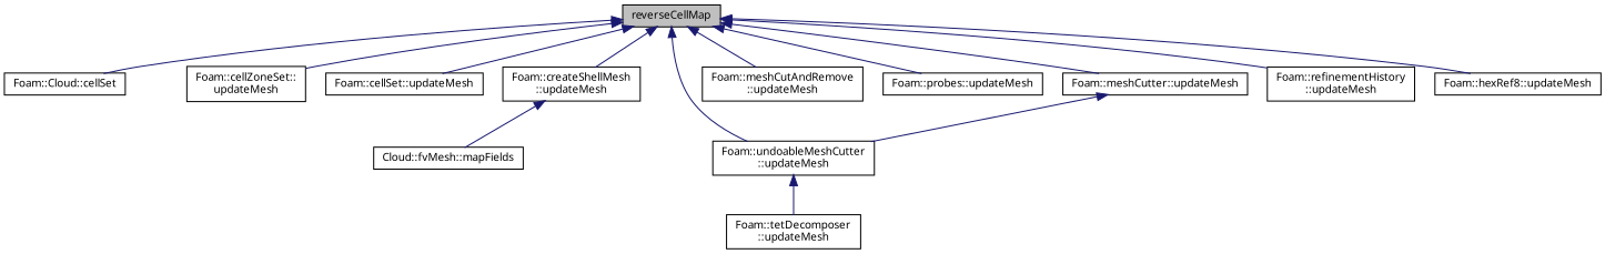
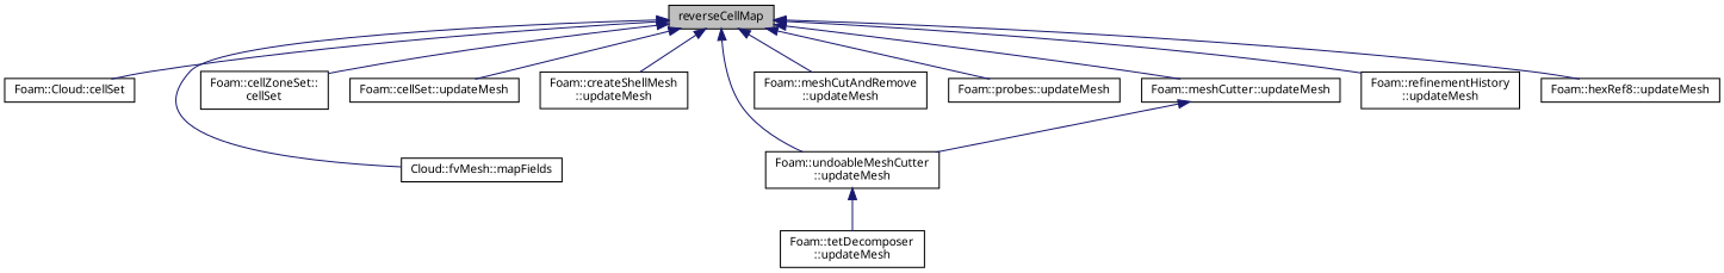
  digraph {
    fontname="Noto Sans"
    rankdir=TB
    node [color=black fontname="Noto Sans" fontsize=10 shape=record]
    edge [color=midnightblue dir=back fontname="Noto Sans" fontsize=10 labelfontname=FreeSans labelfontsize=10 style=solid]
    n1 [fillcolor=grey75 fontcolor=black height=0.2 label=reverseCellMap style=filled width=0.4]
    n2 [height=0.2 label="Foam::Cloud::cellSet" width=0.4]
    n3 [height=0.2 label="Cloud::fvMesh::mapFields" width=0.4]
-   n4 [height=0.2 label="Foam::cellZoneSet::\lupdateMesh" width=0.4]
+   n4 [height=0.2 label="Foam::cellZoneSet::\lcellSet" width=0.4]
    n5 [height=0.2 label="Foam::cellSet::updateMesh" width=0.4]
    n6 [height=0.2 label="Foam::undoableMeshCutter\l::updateMesh" width=0.4]
    n7 [height=0.2 label="Foam::createShellMesh\l::updateMesh" width=0.4]
    n8 [height=0.2 label="Foam::meshCutAndRemove\l::updateMesh" width=0.4]
    n9 [height=0.2 label="Foam::probes::updateMesh" width=0.4]
    n10 [height=0.2 label="Foam::meshCutter::updateMesh" width=0.4]
    n11 [height=0.2 label="Foam::refinementHistory\l::updateMesh" width=0.4]
    n12 [height=0.2 label="Foam::hexRef8::updateMesh" width=0.4]
    n13 [height=0.2 label="Foam::tetDecomposer\l::updateMesh" width=0.4]
    n1 -> n2
-   n7 -> n3
+   n1 -> n3
    n1 -> n4
    n1 -> n5
    n1 -> n6
    n1 -> n7
    n1 -> n8
    n1 -> n9
    n1 -> n10
    n1 -> n11
    n1 -> n12
    n6 -> n13
    n10 -> n6
  }
